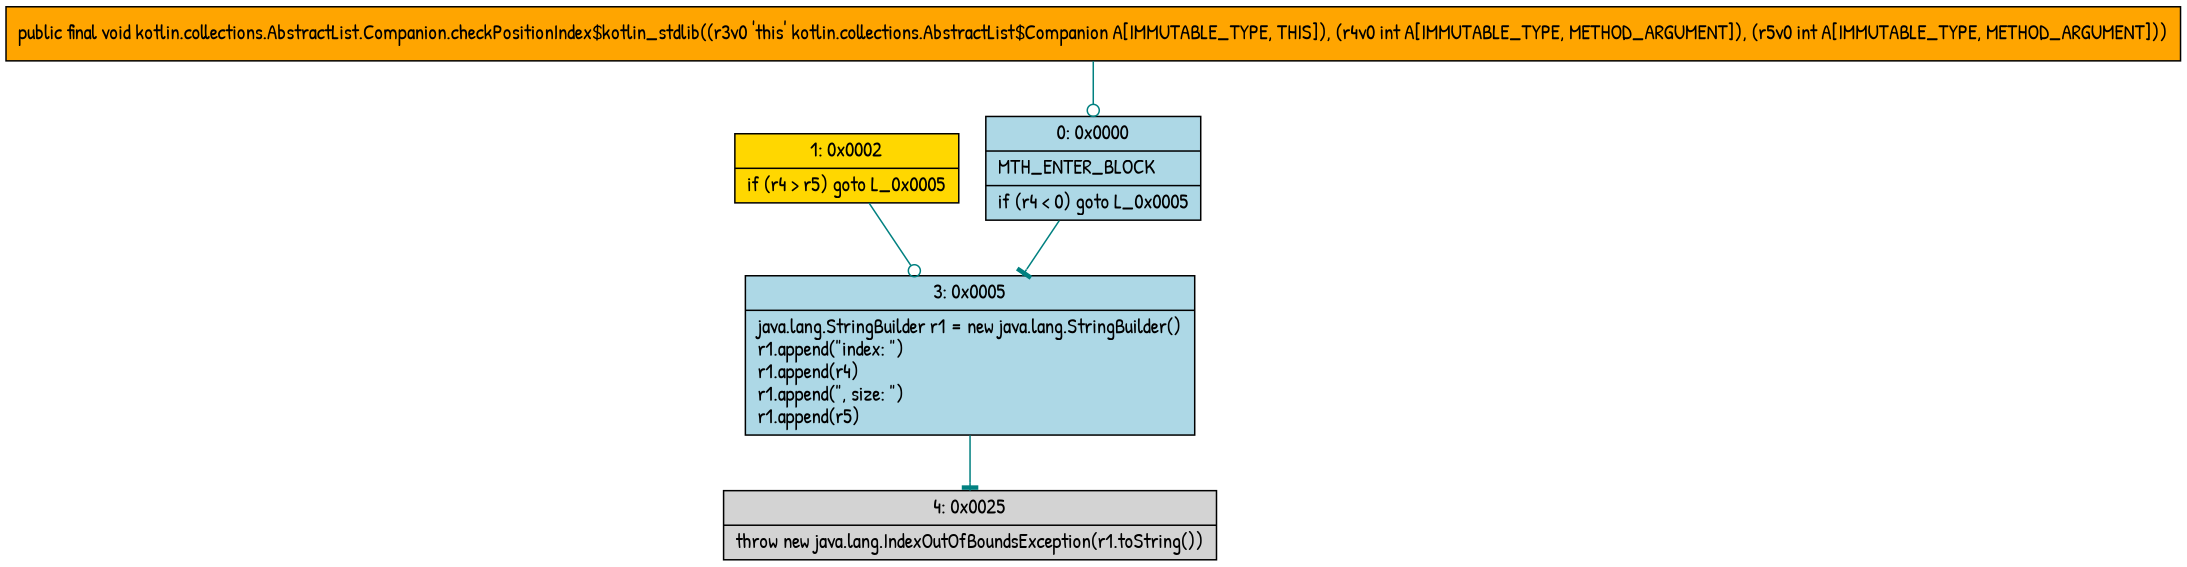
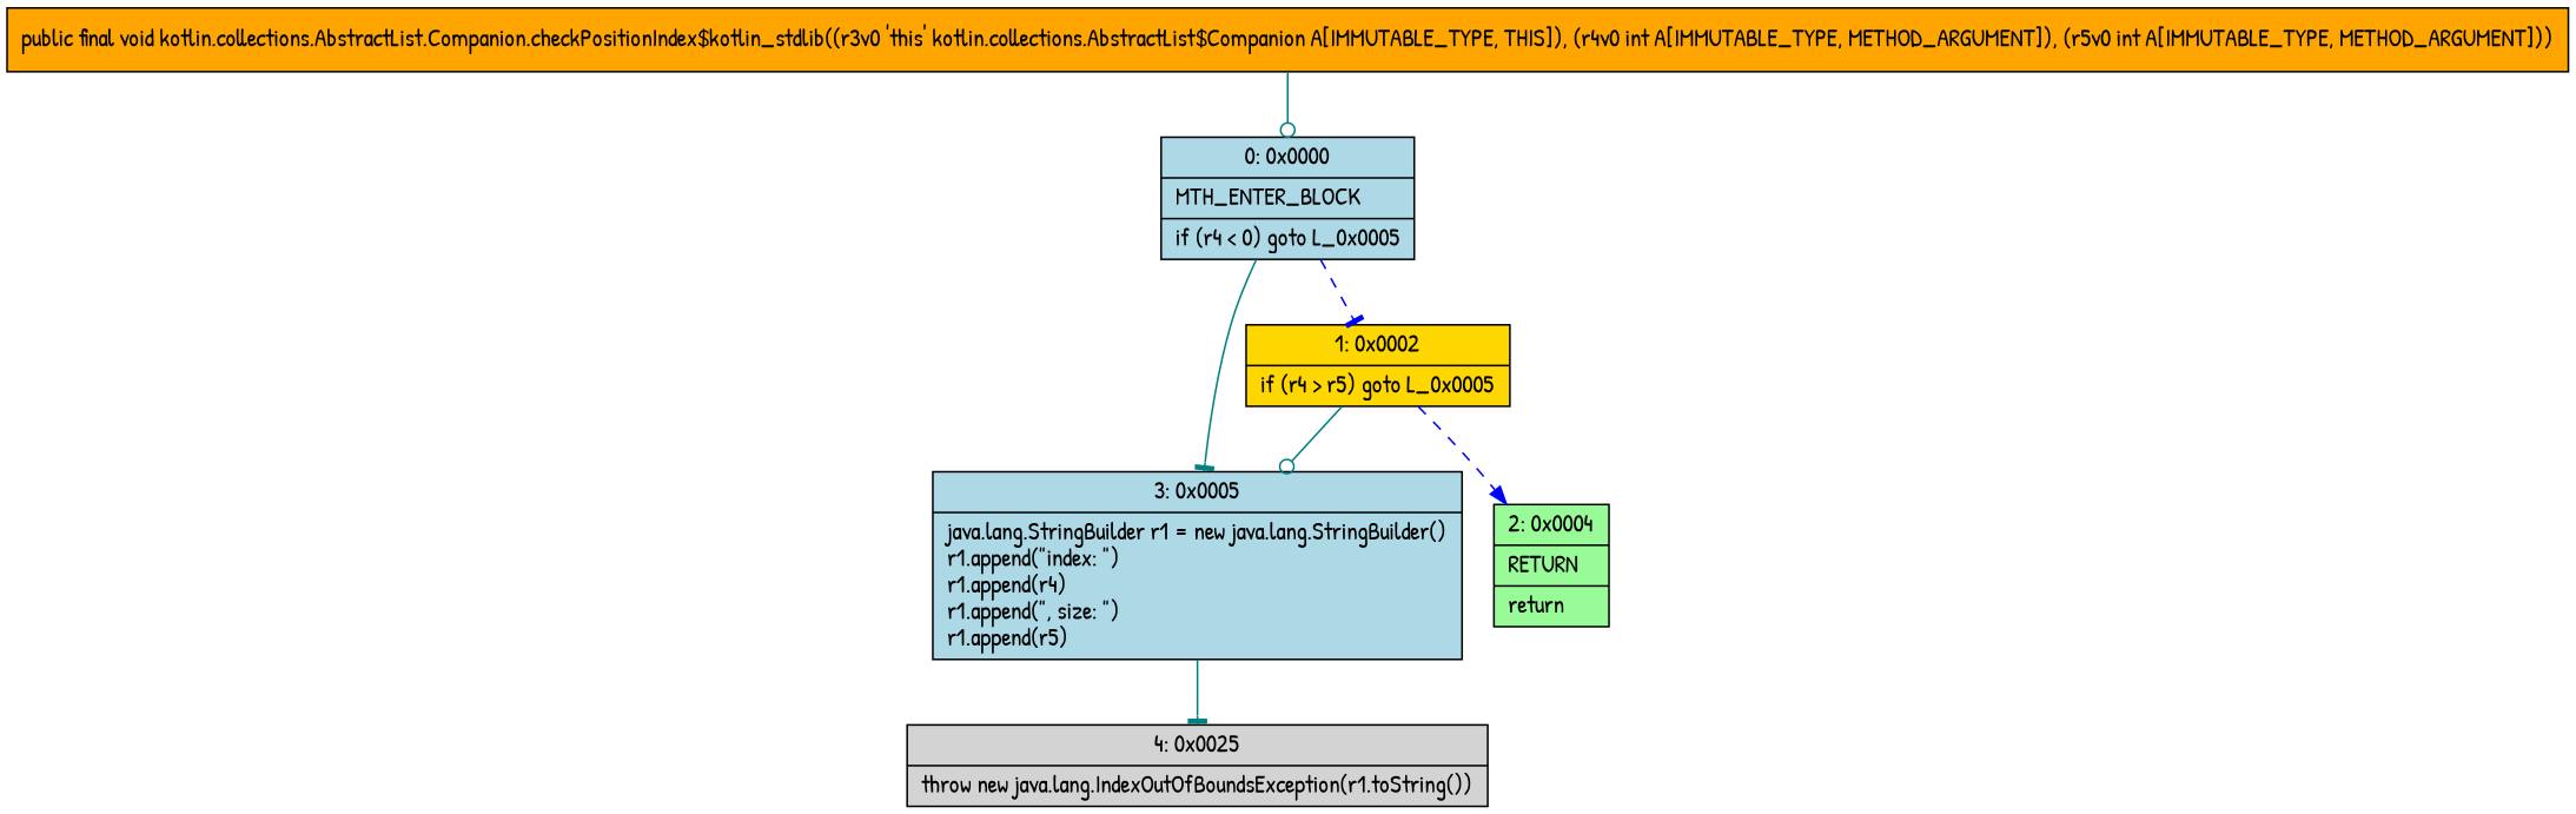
  digraph {
    fontname="Patrick Hand"
    node [fillcolor=lightblue fontname="Patrick Hand" shape=record style=filled]
    edge [arrowhead=tee color=teal fontname="Patrick Hand"]
    n1 [label="{0\:\ 0x0000|MTH_ENTER_BLOCK\l|if (r4 \< 0) goto L_0x0005\l}"]
    n2 [fillcolor=gold label="{1\:\ 0x0002|if (r4 \> r5) goto L_0x0005\l}"]
    n3 [label="{3\:\ 0x0005|java.lang.StringBuilder r1 = new java.lang.StringBuilder()\lr1.append(\"index: \")\lr1.append(r4)\lr1.append(\", size: \")\lr1.append(r5)\l}"]
+   n4 [fillcolor=palegreen label="{2\:\ 0x0004|RETURN\l|return\l}"]
    n5 [fillcolor=lightgrey label="{4\:\ 0x0025|throw new java.lang.IndexOutOfBoundsException(r1.toString())\l}"]
    n6 [fillcolor=orange label="{public final void kotlin.collections.AbstractList.Companion.checkPositionIndex$kotlin_stdlib((r3v0 'this' kotlin.collections.AbstractList$Companion A[IMMUTABLE_TYPE, THIS]), (r4v0 int A[IMMUTABLE_TYPE, METHOD_ARGUMENT]), (r5v0 int A[IMMUTABLE_TYPE, METHOD_ARGUMENT])) }"]
+   n1 -> n2 [color=blue style=dashed]
    n1 -> n3
    n2 -> n3 [arrowhead=odot]
+   n2 -> n4 [arrowhead=normal color=blue style=dashed]
    n3 -> n5
    n6 -> n1 [arrowhead=odot]
  }
